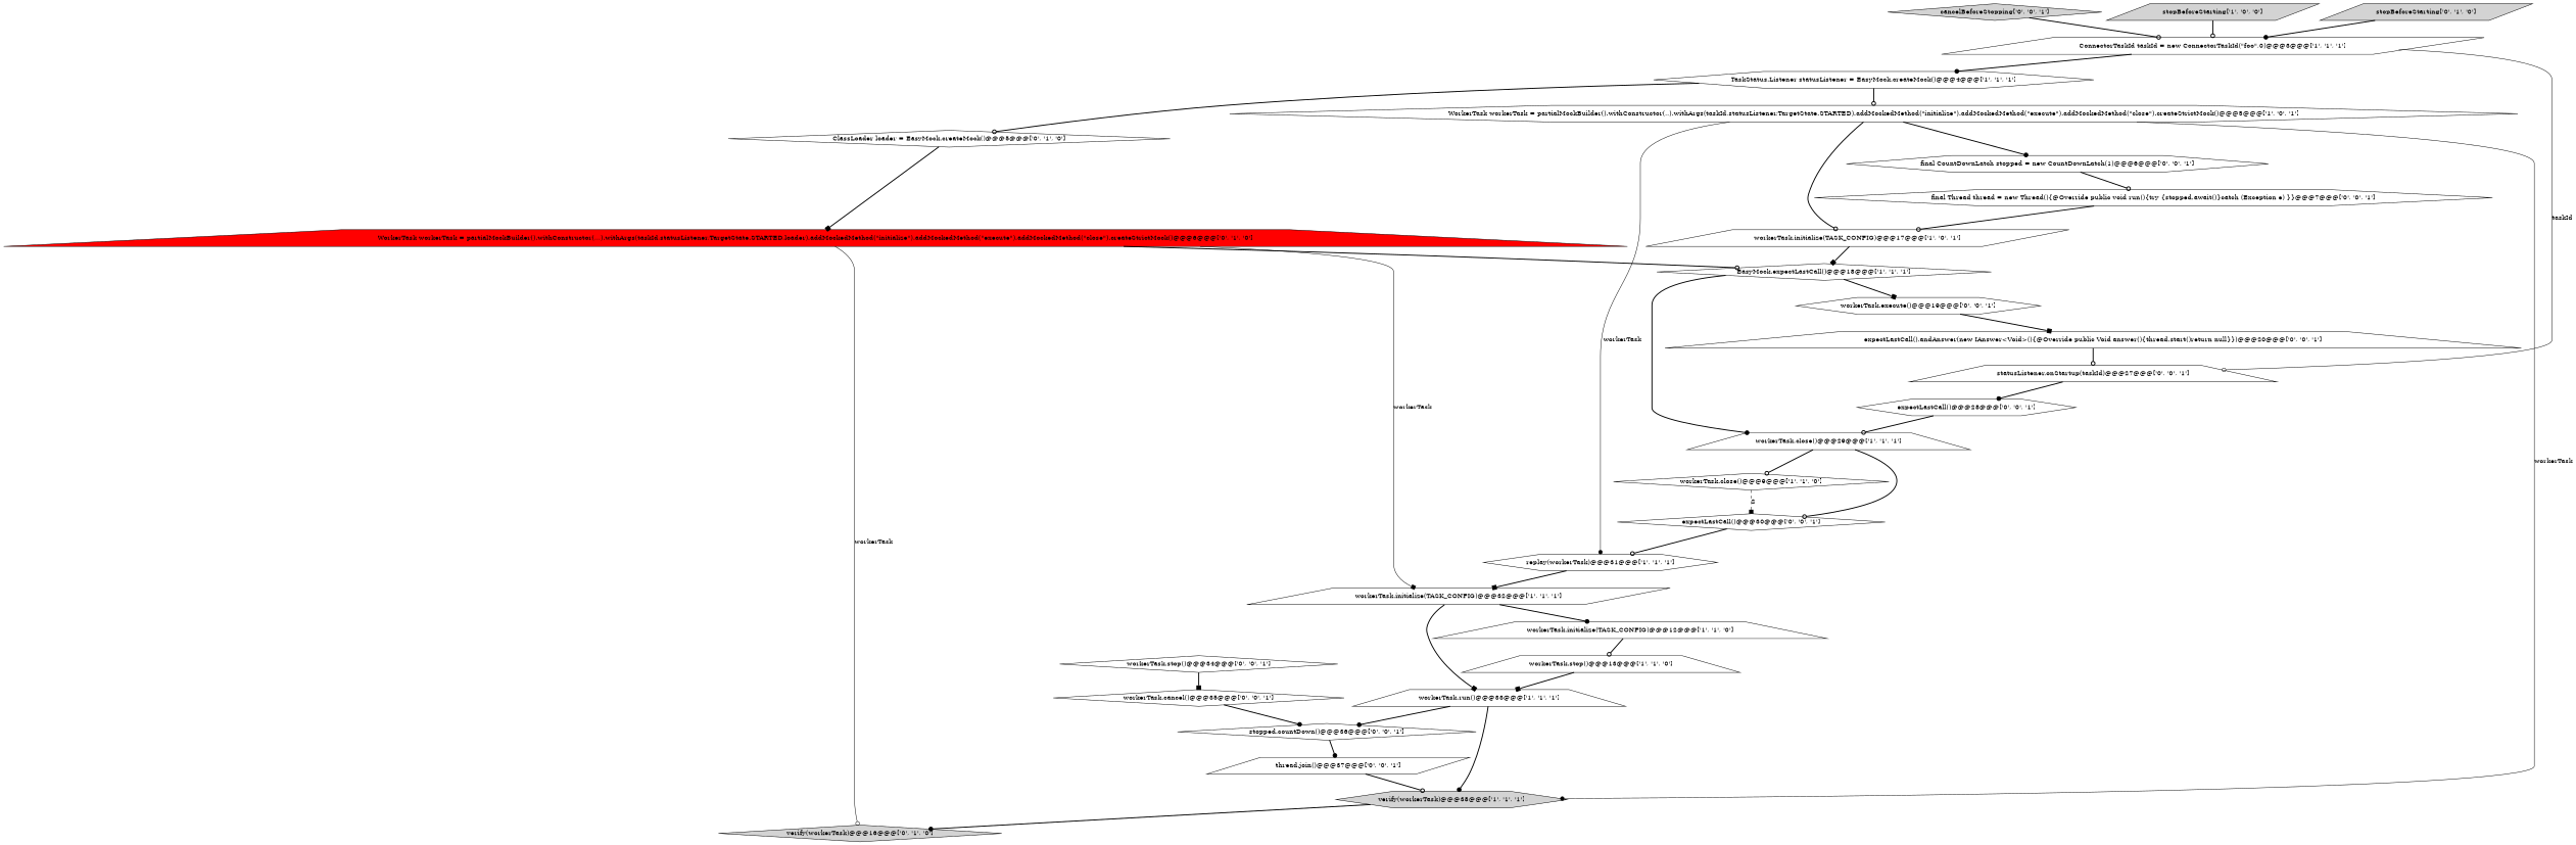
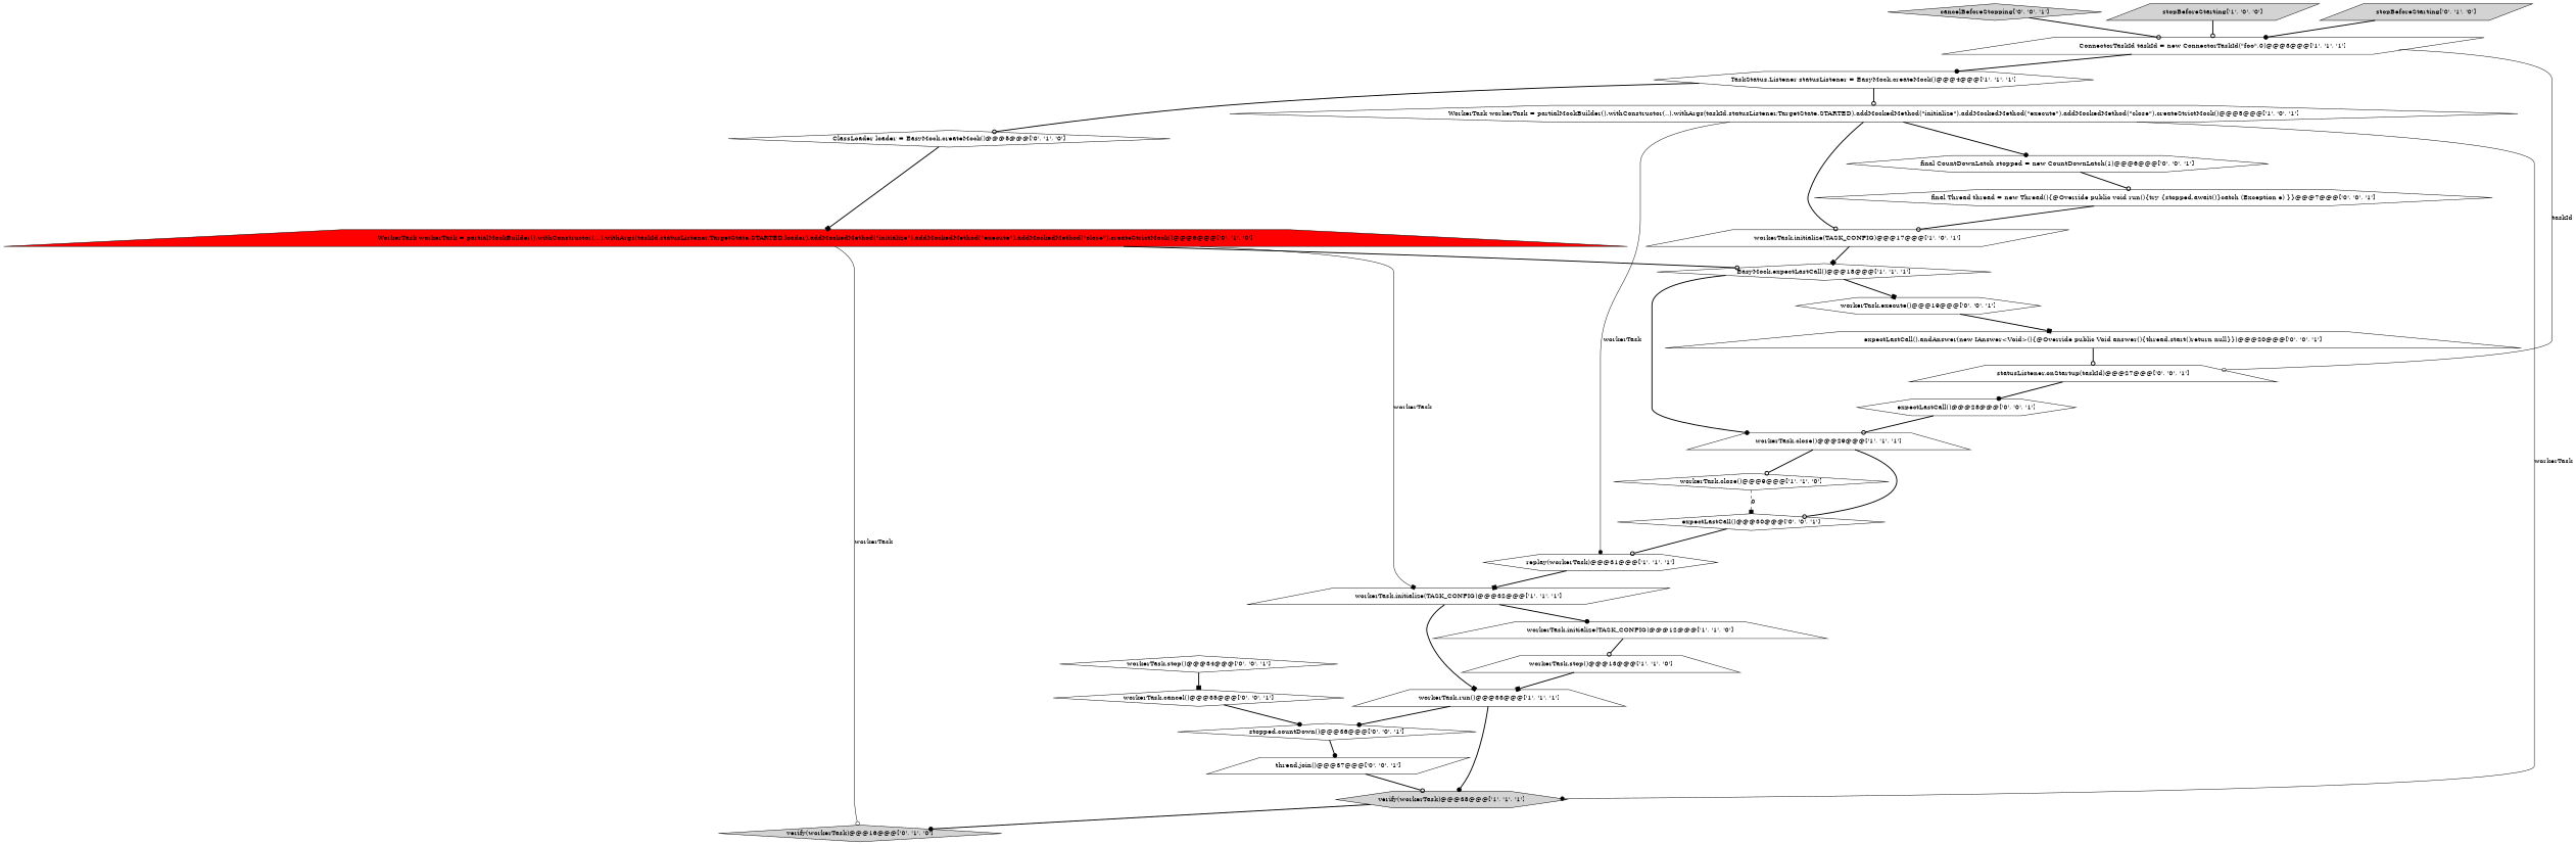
  digraph {
    node [fillcolor=white shape=diamond style=filled]
    edge [arrowhead=odot style=bold]
    n1 [label="TaskStatus.Listener statusListener = EasyMock.createMock()@@@4@@@['1', '1', '1']" shape=hexagon]
    n2 [label="WorkerTask workerTask = partialMockBuilder().withConstructor(,,).withArgs(taskId,statusListener,TargetState.STARTED).addMockedMethod(\"initialize\").addMockedMethod(\"execute\").addMockedMethod(\"close\").createStrictMock()@@@5@@@['1', '0', '1']" shape=hexagon]
    n3 [label="ClassLoader loader = EasyMock.createMock()@@@5@@@['0', '1', '0']"]
    n4 [label="workerTask.initialize(TASK_CONFIG)@@@17@@@['1', '0', '1']" shape=parallelogram]
    n5 [fillcolor=lightgray label="verify(workerTask)@@@38@@@['1', '1', '1']" shape=hexagon]
    n6 [label="replay(workerTask)@@@31@@@['1', '1', '1']" shape=hexagon]
    n7 [label="final CountDownLatch stopped = new CountDownLatch(1)@@@6@@@['0', '0', '1']" shape=hexagon]
    n8 [fillcolor=red label="WorkerTask workerTask = partialMockBuilder().withConstructor(,,,).withArgs(taskId,statusListener,TargetState.STARTED,loader).addMockedMethod(\"initialize\").addMockedMethod(\"execute\").addMockedMethod(\"close\").createStrictMock()@@@6@@@['0', '1', '0']" shape=trapezium]
    n9 [label="EasyMock.expectLastCall()@@@18@@@['1', '1', '1']"]
    n10 [label="workerTask.close()@@@29@@@['1', '1', '1']" shape=trapezium]
    n11 [label="workerTask.execute()@@@19@@@['0', '0', '1']" shape=hexagon]
    n12 [label="workerTask.run()@@@33@@@['1', '1', '1']" shape=trapezium]
    n13 [label="stopped.countDown()@@@36@@@['0', '0', '1']"]
    n14 [label="workerTask.stop()@@@34@@@['0', '0', '1']"]
    n15 [label="workerTask.cancel()@@@35@@@['0', '0', '1']"]
    n16 [fillcolor=lightgray label="verify(workerTask)@@@16@@@['0', '1', '0']"]
    n17 [label="workerTask.close()@@@9@@@['1', '1', '0']"]
    n18 [label="expectLastCall()@@@30@@@['0', '0', '1']"]
    n19 [label="workerTask.initialize(TASK_CONFIG)@@@32@@@['1', '1', '1']" shape=parallelogram]
    n20 [label="final Thread thread = new Thread(){@Override public void run(){try {stopped.await()}catch (Exception e) }}@@@7@@@['0', '0', '1']" shape=hexagon]
    n21 [label="expectLastCall()@@@28@@@['0', '0', '1']" shape=hexagon]
    n22 [label="thread.join()@@@37@@@['0', '0', '1']" shape=parallelogram]
    n23 [label="statusListener.onStartup(taskId)@@@27@@@['0', '0', '1']" shape=trapezium]
    n24 [fillcolor=lightgray label="cancelBeforeStopping['0', '0', '1']"]
    n25 [label="ConnectorTaskId taskId = new ConnectorTaskId(\"foo\",0)@@@3@@@['1', '1', '1']" shape=parallelogram]
    n26 [label="workerTask.initialize(TASK_CONFIG)@@@12@@@['1', '1', '0']" shape=trapezium]
    n27 [label="workerTask.stop()@@@13@@@['1', '1', '0']" shape=trapezium]
    n28 [fillcolor=lightgray label="stopBeforeStarting['1', '0', '0']" shape=parallelogram]
    n29 [label="expectLastCall().andAnswer(new IAnswer<Void>(){@Override public Void answer(){thread.start()return null}})@@@20@@@['0', '0', '1']" shape=trapezium]
    n30 [fillcolor=lightgray label="stopBeforeStarting['0', '1', '0']" shape=parallelogram]
    n1 -> n2
    n1 -> n3
    n2 -> n4
    n2 -> n5 [arrowhead=dot label=workerTask style=solid]
    n2 -> n6 [arrowhead=dot label=workerTask style=solid]
    n2 -> n7 [arrowhead=dot]
    n3 -> n8 [arrowhead=box]
    n4 -> n9 [arrowhead=box]
    n5 -> n16 [arrowhead=dot]
    n6 -> n19 [arrowhead=box]
    n7 -> n20
    n8 -> n9
    n8 -> n16 [label=workerTask style=solid]
    n8 -> n19 [arrowhead=box label=workerTask style=solid]
    n9 -> n10 [arrowhead=dot]
    n9 -> n11 [arrowhead=box]
    n10 -> n17
    n10 -> n18
    n11 -> n29 [arrowhead=box]
    n12 -> n5 [arrowhead=dot]
    n12 -> n13 [arrowhead=dot]
    n13 -> n22 [arrowhead=dot]
    n14 -> n15 [arrowhead=box]
    n15 -> n13 [arrowhead=dot]
-   n17 -> n18 [arrowhead=box label=2 style=dashed]
+   n17 -> n18 [arrowhead=box label=0 style=dashed]
    n18 -> n6
    n19 -> n12 [arrowhead=box]
    n19 -> n26 [arrowhead=dot]
    n20 -> n4
    n21 -> n10
    n22 -> n5
    n23 -> n21 [arrowhead=dot]
    n24 -> n25
    n25 -> n1 [arrowhead=dot]
    n25 -> n23 [label=taskId style=solid]
    n26 -> n27
    n27 -> n12 [arrowhead=box]
    n28 -> n25
    n29 -> n23
    n30 -> n25 [arrowhead=dot]
  }
